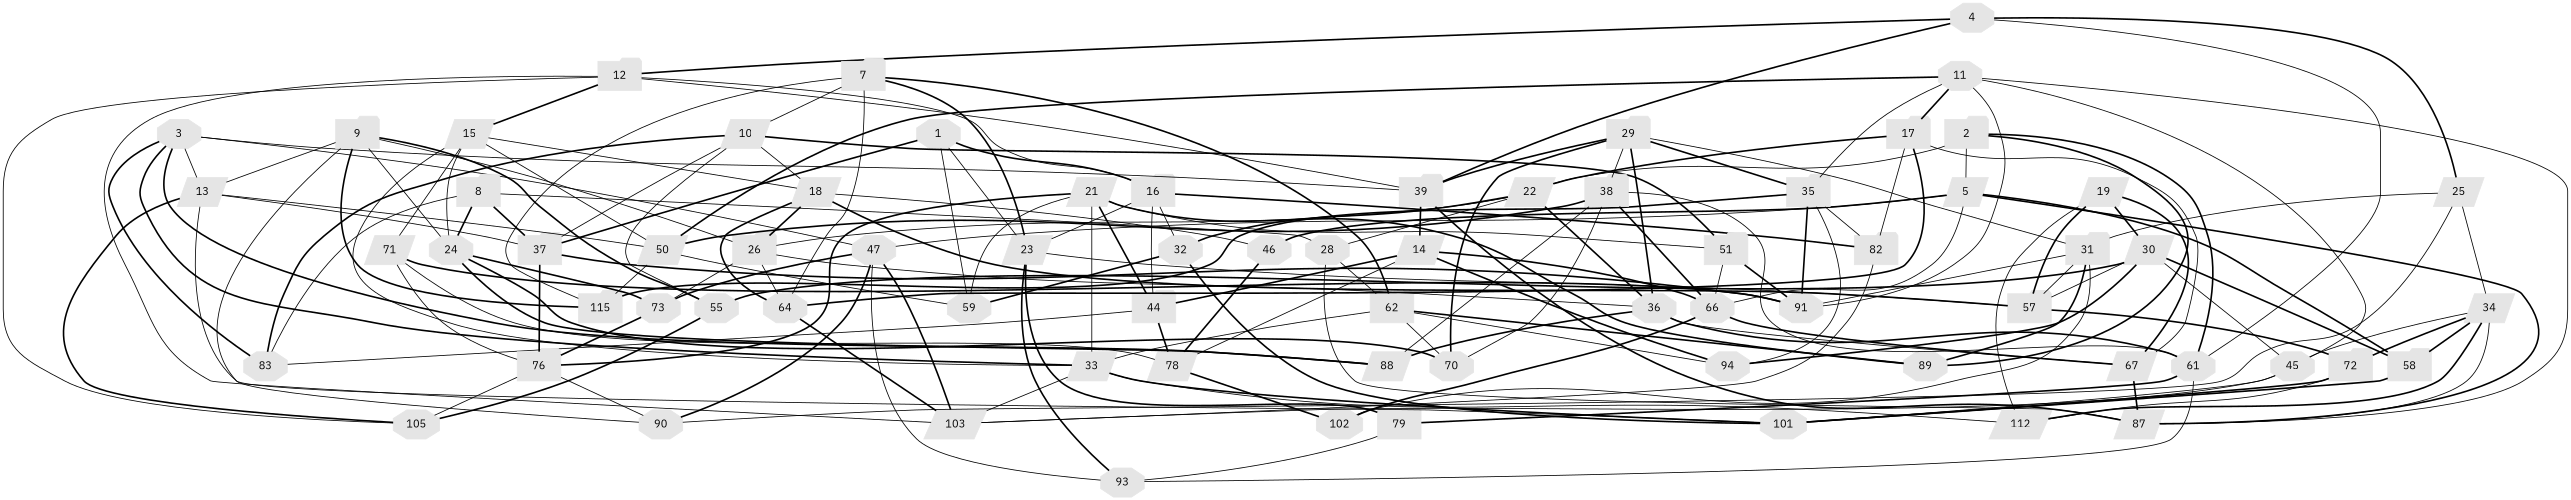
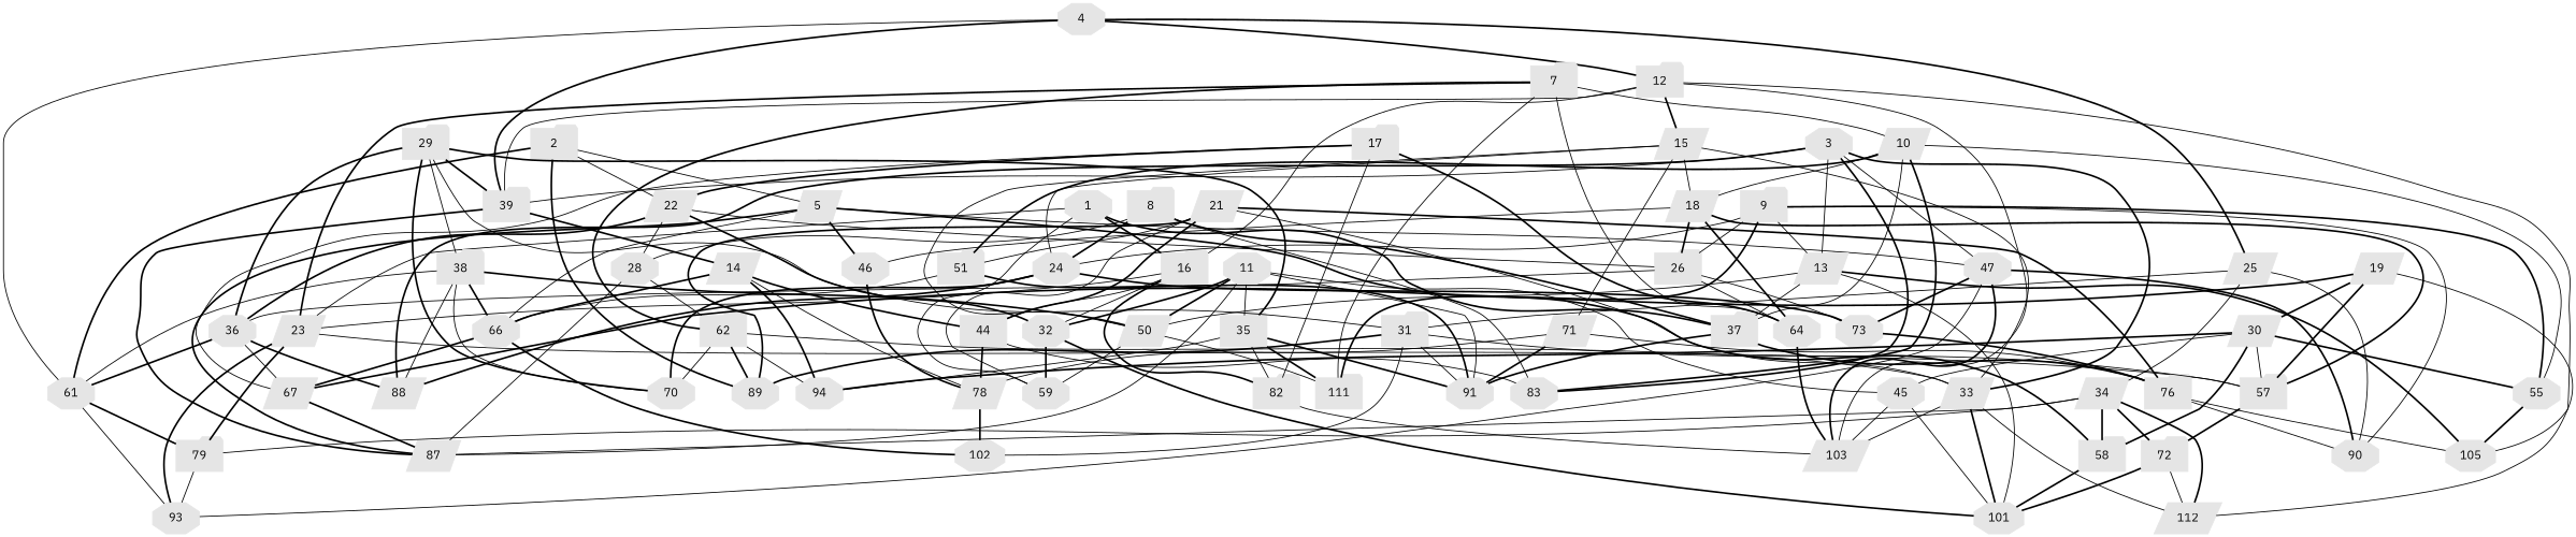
  graph {
    fontname="IBM Plex Sans"
    node [color=gray90 fontname="IBM Plex Sans" shape=octagon style=filled]
    edge [fontname="IBM Plex Sans" style=solid]
    16 [shape=folder super="+85"]
    23 [shape=parallelogram super="+42"]
    44 [shape=folder super="+113"]
    32
    82 [shape=folder]
    1
    37 [shape=folder super="+56"]
    59
    57 [shape=folder super="+95"]
    79 [shape=folder]
    93
    91 [super="+107"]
    76 [shape=folder super="+104"]
    5 [shape=parallelogram super="+6"]
    47 [super="+92"]
    46
    58 [shape=folder]
    66 [super="+77"]
    87 [shape=parallelogram super="+100"]
    2 [shape=folder]
    22 [shape=parallelogram super="+63"]
    61 [super="+68"]
    89
    28
    26 [shape=folder super="+49"]
    36 [super="+65"]
    3 [super="+27"]
    13 [shape=parallelogram super="+97"]
    33 [shape=parallelogram super="+106"]
    39 [shape=folder super="+108"]
    83
    n32 [label=88 shape=parallelogram]
    50 [shape=parallelogram super="+99"]
    105
    101 [super="+110"]
    103 [shape=parallelogram super="+115"]
    112 [shape=parallelogram]
    14 [shape=parallelogram]
    90
    73
    12 [shape=folder super="+98"]
    15 [shape=parallelogram super="+109"]
    4
    25 [shape=parallelogram]
    31 [shape=folder super="+80"]
    34 [shape=parallelogram super="+54"]
    78 [shape=parallelogram super="+86"]
    67 [shape=parallelogram super="+75"]
    102
    7 [shape=folder super="+20"]
    10 [shape=parallelogram super="+69"]
    62 [shape=folder super="+96"]
    64 [super="+81"]
-   111 [shape=folder label=115]
+   111 [shape=folder]
    55
    18 [shape=parallelogram super="+43"]
    51 [shape=folder]
    94
    70
    24 [super="+74"]
    8 [shape=folder]
    9 [shape=folder super="+88"]
    11 [super="+40"]
    17 [shape=folder super="+114"]
    35 [shape=folder super="+48"]
    45
    71 [shape=parallelogram]
    72 [shape=folder]
    30 [shape=parallelogram super="+52"]
    19 [shape=parallelogram]
    21 [shape=parallelogram super="+53"]
    29 [shape=folder super="+60"]
    38 [shape=folder super="+41"]
    16 -- 23
    16 -- 44
    16 -- 32
    16 -- 82 [style=bold]
    23 -- 57
    23 -- 79 [style=bold]
    23 -- 93 [style=bold]
    44 -- 83
    44 -- 78 [style=bold weight=2]
    32 -- 59 [style=bold]
    32 -- 101 [style=bold]
    82 -- 103
    1 -- 16 [style=bold]
    1 -- 23
    1 -- 37 [style=bold]
    1 -- 59
    37 -- 91 [style=bold]
    37 -- 76 [style=bold]
    57 -- 72 [style=bold]
    79 -- 93
    76 -- 105
    76 -- 90
    5 -- 47
    5 -- 46 [style=bold]
    5 -- 58 [style=bold]
    5 -- 66
    5 -- 87 [style=bold]
    47 -- 93
    47 -- 103 [style=bold]
    47 -- 90 [style=bold]
    47 -- 73 [style=bold]
    46 -- 78 [style=bold]
    58 -- 101 [style=bold]
    66 -- 67 [style=bold]
    66 -- 102 [style=bold]
    2 -- 5
    2 -- 22
    2 -- 61 [style=bold]
    2 -- 89 [style=bold]
    22 -- 32 [style=bold]
    22 -- 28
    22 -- 26
    22 -- 36 [style=bold]
    61 -- 79 [style=bold]
    61 -- 93
    28 -- 87
    28 -- 62
    26 -- 36
    26 -- 73
    26 -- 64
    36 -- 61 [style=bold]
    36 -- n32 [style=bold]
    36 -- 67
    3 -- 47
    3 -- 13
    3 -- 33 [style=bold]
    3 -- 39
    3 -- 83 [style=bold]
    3 -- n32 [style=bold]
    13 -- 37
    13 -- 50
    13 -- 105 [style=bold]
    13 -- 101
    33 -- 101 [style=bold]
    33 -- 103
    33 -- 112
    39 -- 87 [style=bold]
    39 -- 14 [style=bold]
    50 -- 59
    50 -- 111
    14 -- 44 [style=bold]
    14 -- 66 [style=bold]
    14 -- 78
    14 -- 94 [style=bold]
    73 -- 76 [style=bold]
    12 -- 16
    12 -- 39
    12 -- 105
    12 -- 103
    12 -- 15 [style=bold]
    15 -- 33
    15 -- 50
    15 -- 18
    15 -- 24
    15 -- 71
    4 -- 61
    4 -- 39 [style=bold]
    4 -- 12 [style=bold]
    4 -- 25 [style=bold]
    25 -- 90
    25 -- 31
    25 -- 34
    31 -- 57
    31 -- 91
    31 -- 89 [style=bold]
    31 -- 102
-   34 -- 45
+   34 -- 79
    34 -- 58 [style=bold]
    34 -- 87
    34 -- 112 [style=bold]
    34 -- 72 [style=bold]
    78 -- 102 [style=bold]
    67 -- 87 [style=bold]
    7 -- 23 [style=bold]
    7 -- 10
    7 -- 62 [style=bold]
    7 -- 64 [weight=2]
    7 -- 111
    10 -- 37
    10 -- 83 [style=bold]
    10 -- 55
    10 -- 18
    10 -- 51 [style=bold]
    62 -- 89 [style=bold]
    62 -- 33
    62 -- 94
    62 -- 70
    64 -- 103 [style=bold]
    55 -- 105 [style=bold]
    18 -- 57 [style=bold]
    18 -- 46
    18 -- 26 [style=bold]
    18 -- 64 [style=bold]
    51 -- 91 [style=bold]
    51 -- 66
    24 -- n32 [style=bold]
    24 -- 73 [style=bold]
    24 -- 70 [style=bold]
    8 -- 37 [style=bold]
    8 -- 28
    8 -- 83
    8 -- 24 [style=bold]
    9 -- 26
    9 -- 13
    9 -- 90
    9 -- 111 [style=bold]
    9 -- 55 [style=bold]
    9 -- 24
    11 -- 91
    11 -- 87
    11 -- 50 [style=bold]
-   11 -- 17 [style=bold]
+   11 -- 32 [style=bold]
    11 -- 35
    11 -- 45
    17 -- 82
    17 -- 22 [style=bold]
    17 -- 67 [weight=2]
    17 -- 64 [style=bold]
    35 -- 82
    35 -- 91 [style=bold]
    35 -- 111 [style=bold]
    35 -- 94
    45 -- 101
    45 -- 103
    71 -- 91 [style=bold]
    71 -- 76
    71 -- 78
    72 -- 101 [style=bold]
    72 -- 112
    30 -- 57
    30 -- 58 [style=bold]
    30 -- 55 [style=bold]
    30 -- 94 [style=bold]
    30 -- 45
    19 -- 57 [style=bold]
    19 -- 112
    19 -- 67 [style=bold]
    19 -- 30 [style=bold]
    21 -- 44 [style=bold]
    21 -- 59
    21 -- 76 [style=bold]
    21 -- 89 [style=bold]
    21 -- 33
    21 -- 51
    29 -- 36 [style=bold]
    29 -- 39 [style=bold]
    29 -- 31
    29 -- 70 [style=bold]
    29 -- 35 [style=bold]
    29 -- 38
    38 -- 66 [style=bold]
    38 -- 61
    38 -- n32
    38 -- 50 [style=bold]
    38 -- 70
  }
